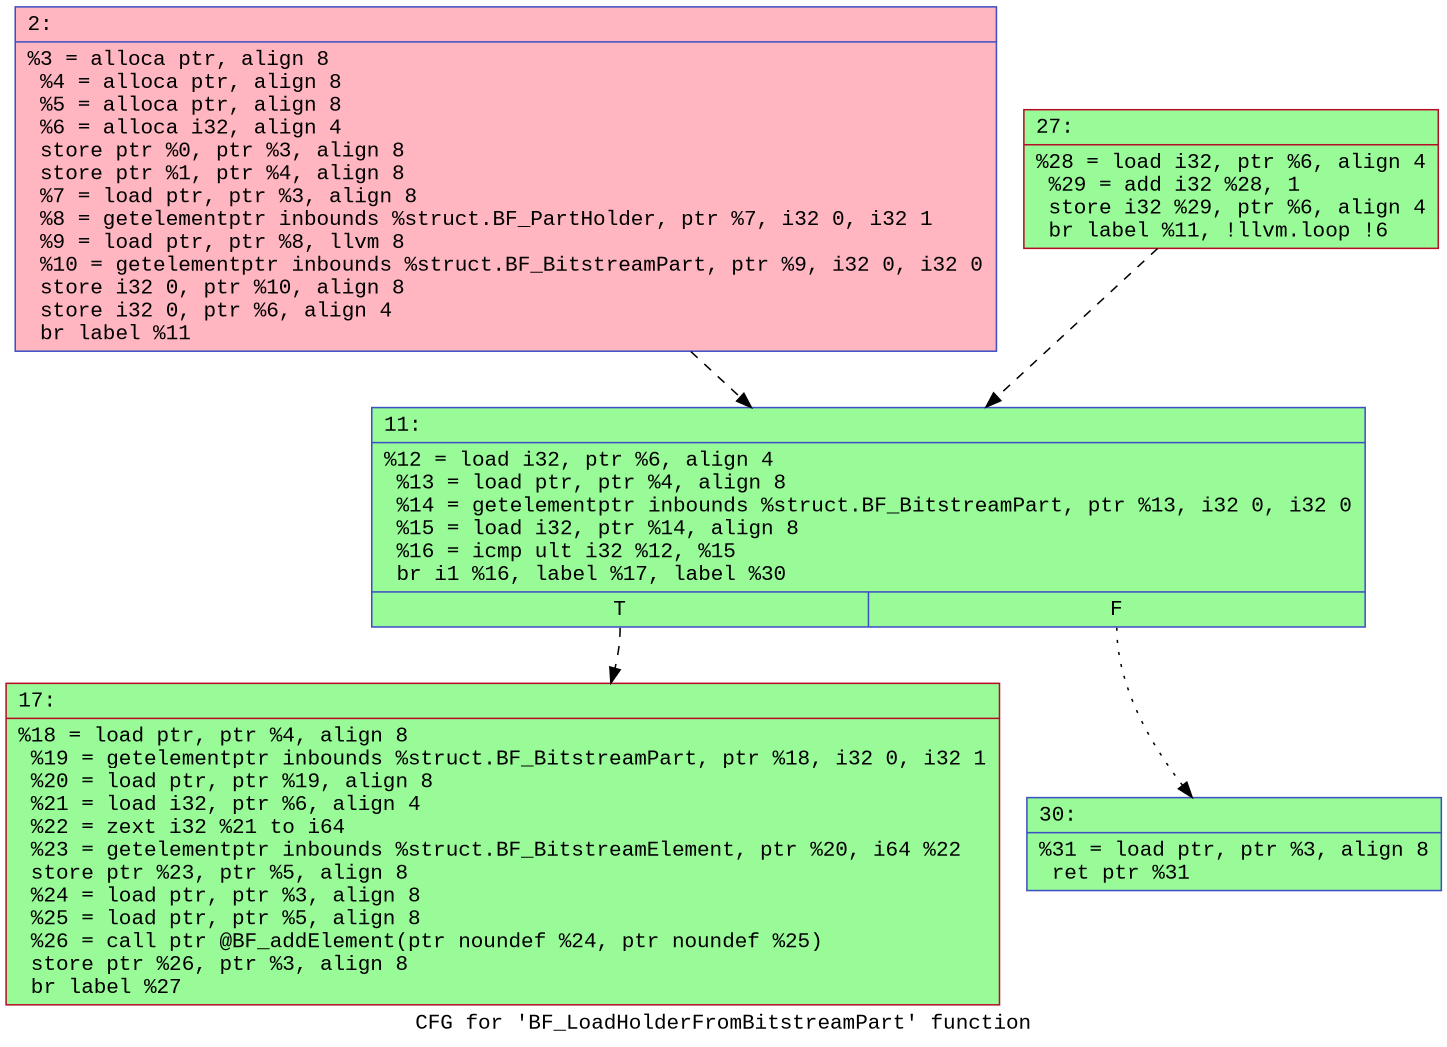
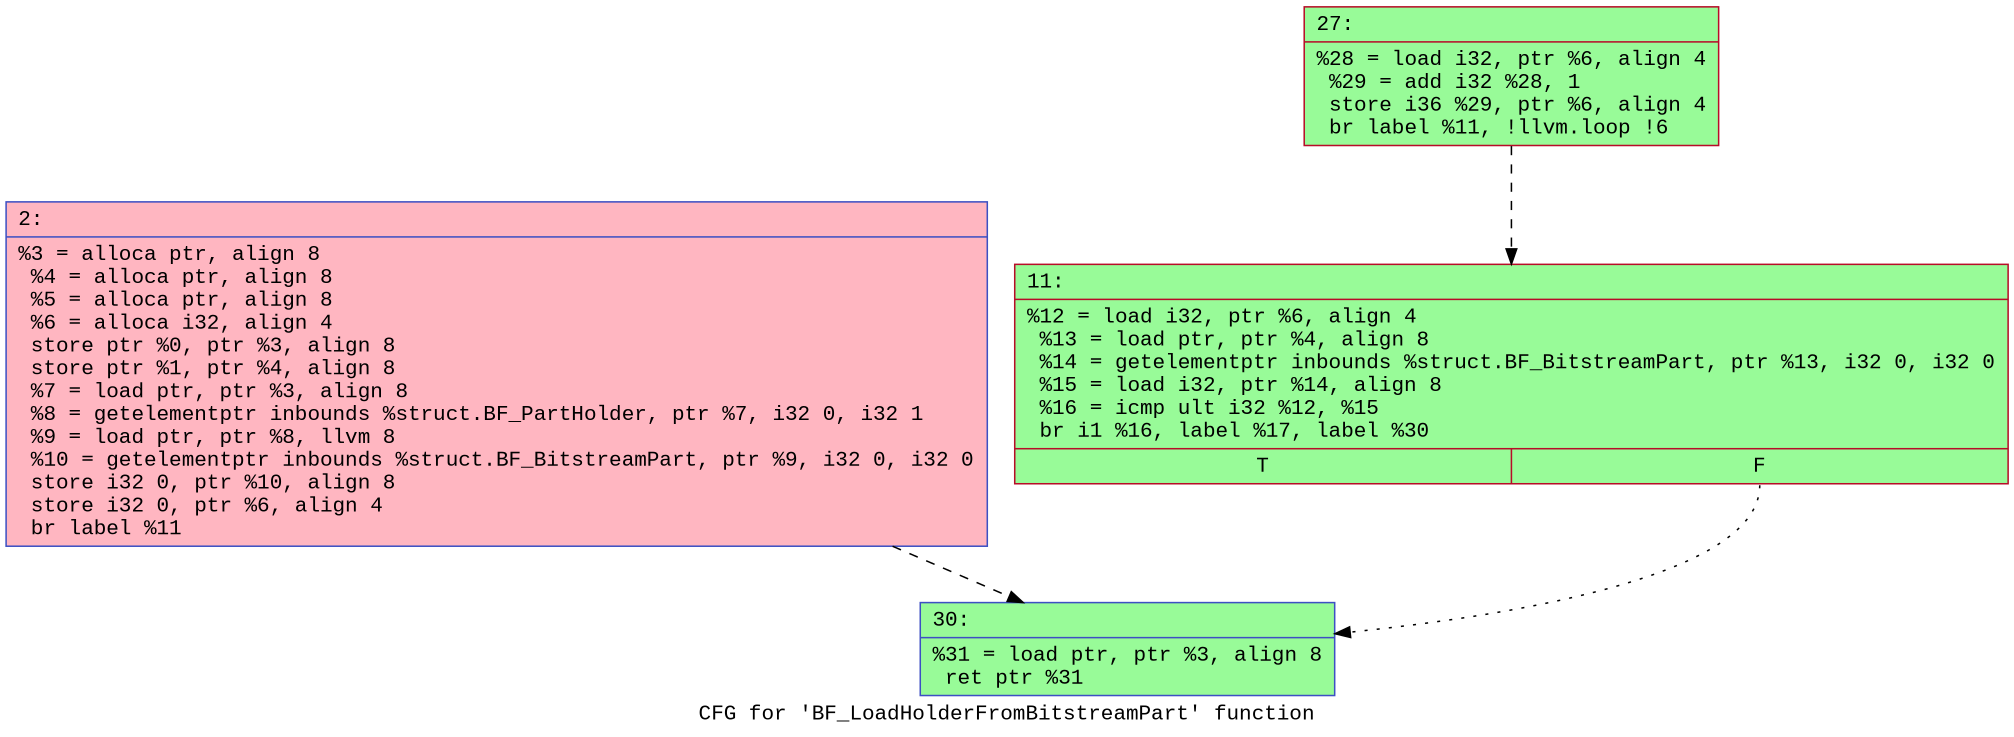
  digraph {
    fontname="Liberation Mono"
    label="CFG for 'BF_LoadHolderFromBitstreamPart' function"
    node [color="#b70d28ff" fillcolor=palegreen fontname="Liberation Mono" shape=record style=filled]
    edge [fontname="Liberation Mono" style=dashed]
    n1 [color="#3d50c3ff" fillcolor=lightpink label="{2:\l|  %3 = alloca ptr, align 8\l  %4 = alloca ptr, align 8\l  %5 = alloca ptr, align 8\l  %6 = alloca i32, align 4\l  store ptr %0, ptr %3, align 8\l  store ptr %1, ptr %4, align 8\l  %7 = load ptr, ptr %3, align 8\l  %8 = getelementptr inbounds %struct.BF_PartHolder, ptr %7, i32 0, i32 1\l  %9 = load ptr, ptr %8, llvm 8\l  %10 = getelementptr inbounds %struct.BF_BitstreamPart, ptr %9, i32 0, i32 0\l  store i32 0, ptr %10, align 8\l  store i32 0, ptr %6, align 4\l  br label %11\l}"]
-   n2 [color="#3d50c3ff" label="{11:\l|  %12 = load i32, ptr %6, align 4\l  %13 = load ptr, ptr %4, align 8\l  %14 = getelementptr inbounds %struct.BF_BitstreamPart, ptr %13, i32 0, i32 0\l  %15 = load i32, ptr %14, align 8\l  %16 = icmp ult i32 %12, %15\l  br i1 %16, label %17, label %30\l|{<s0>T|<s1>F}}"]
-   n3 [label="{17:\l|  %18 = load ptr, ptr %4, align 8\l  %19 = getelementptr inbounds %struct.BF_BitstreamPart, ptr %18, i32 0, i32 1\l  %20 = load ptr, ptr %19, align 8\l  %21 = load i32, ptr %6, align 4\l  %22 = zext i32 %21 to i64\l  %23 = getelementptr inbounds %struct.BF_BitstreamElement, ptr %20, i64 %22\l  store ptr %23, ptr %5, align 8\l  %24 = load ptr, ptr %3, align 8\l  %25 = load ptr, ptr %5, align 8\l  %26 = call ptr @BF_addElement(ptr noundef %24, ptr noundef %25)\l  store ptr %26, ptr %3, align 8\l  br label %27\l}"]
+   n2 [label="{11:\l|  %12 = load i32, ptr %6, align 4\l  %13 = load ptr, ptr %4, align 8\l  %14 = getelementptr inbounds %struct.BF_BitstreamPart, ptr %13, i32 0, i32 0\l  %15 = load i32, ptr %14, align 8\l  %16 = icmp ult i32 %12, %15\l  br i1 %16, label %17, label %30\l|{<s0>T|<s1>F}}"]
    n4 [color="#3d50c3ff" label="{30:\l|  %31 = load ptr, ptr %3, align 8\l  ret ptr %31\l}"]
-   n5 [label="{27:\l|  %28 = load i32, ptr %6, align 4\l  %29 = add i32 %28, 1\l  store i32 %29, ptr %6, align 4\l  br label %11, !llvm.loop !6\l}"]
-   n1 -> n2
-   n2 -> n3 [tailport=s0]
+   n5 [label="{27:\l|  %28 = load i32, ptr %6, align 4\l  %29 = add i32 %28, 1\l  store i36 %29, ptr %6, align 4\l  br label %11, !llvm.loop !6\l}"]
+   n1 -> n4
    n2 -> n4 [style=dotted tailport=s1]
    n5 -> n2
  }
